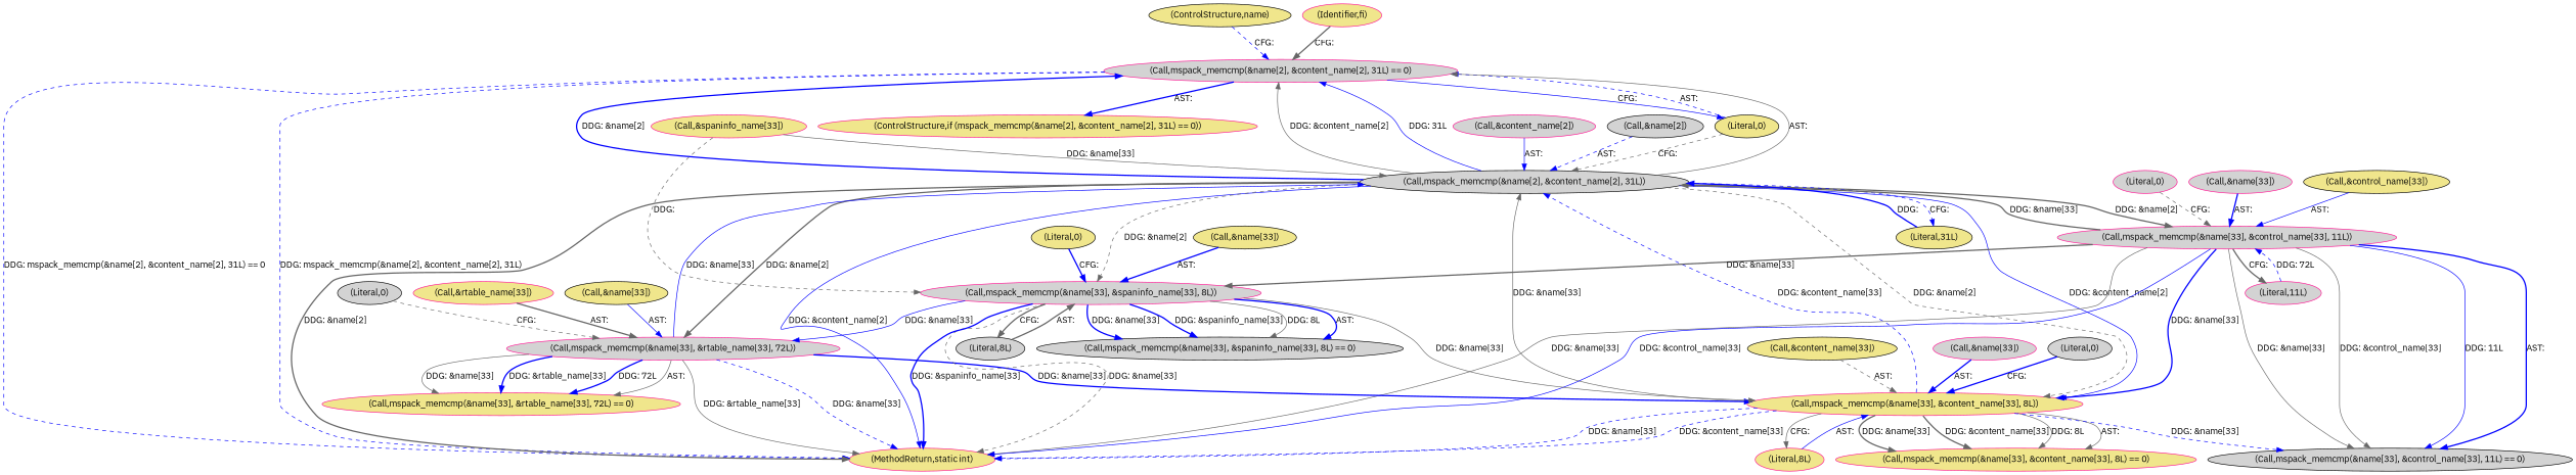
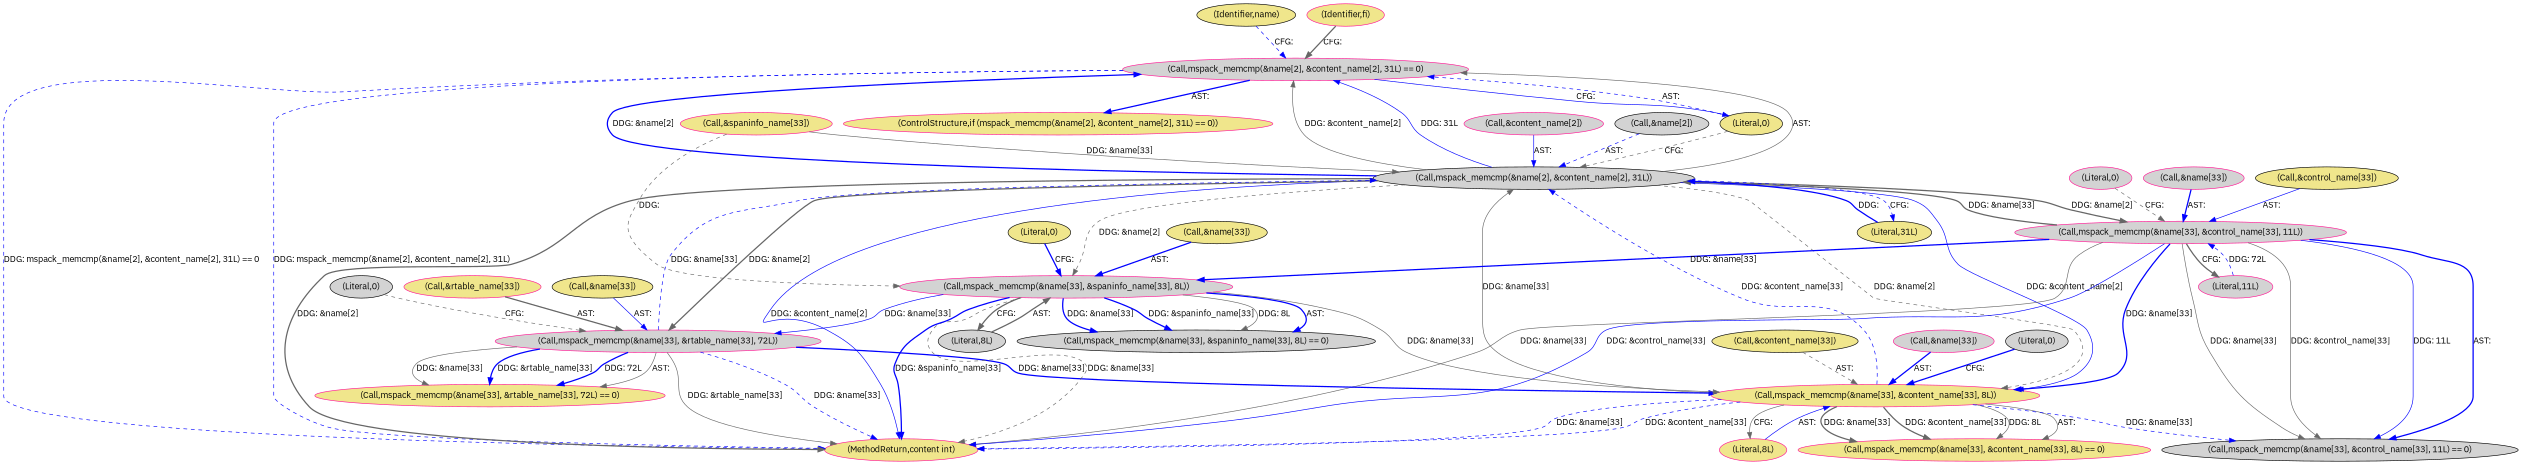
  digraph {
    fontname="IBM Plex Sans"
    node [color=deeppink fillcolor=khaki fontname="IBM Plex Sans" style=filled]
    edge [color=blue fontname="IBM Plex Sans" style=bold]
    n1 [fillcolor=lightgrey label="(Call,mspack_memcmp(&name[2], &content_name[2], 31L) == 0)"]
    n2 [color=black label="(Literal,0)"]
    n3 [label="(ControlStructure,if (mspack_memcmp(&name[2], &content_name[2], 31L) == 0))"]
-   n4 [label="(MethodReturn,static int)"]
+   n4 [label="(MethodReturn,content int)"]
    n5 [color=black fillcolor=lightgrey label="(Call,mspack_memcmp(&name[2], &content_name[2], 31L))"]
    n6 [label="(Call,mspack_memcmp(&name[33], &content_name[33], 8L))"]
    n7 [fillcolor=lightgrey label="(Call,mspack_memcmp(&name[33], &control_name[33], 11L))"]
    n8 [fillcolor=lightgrey label="(Call,mspack_memcmp(&name[33], &rtable_name[33], 72L))"]
    n9 [fillcolor=lightgrey label="(Call,mspack_memcmp(&name[33], &spaninfo_name[33], 8L))"]
    n10 [color=black label="(Literal,31L)"]
    n11 [label="(Literal,8L)"]
    n12 [label="(Call,mspack_memcmp(&name[33], &content_name[33], 8L) == 0)"]
    n13 [color=black fillcolor=lightgrey label="(Call,mspack_memcmp(&name[33], &control_name[33], 11L) == 0)"]
    n14 [fillcolor=lightgrey label="(Literal,11L)"]
    n15 [label="(Call,mspack_memcmp(&name[33], &rtable_name[33], 72L) == 0)"]
    n16 [color=black fillcolor=lightgrey label="(Call,mspack_memcmp(&name[33], &spaninfo_name[33], 8L) == 0)"]
    n17 [color=black fillcolor=lightgrey label="(Literal,8L)"]
    n18 [fillcolor=lightgrey label="(Call,&name[33])"]
    n19 [fillcolor=lightgrey label="(Call,&content_name[2])"]
    n20 [color=black fillcolor=lightgrey label="(Call,&name[2])"]
    n21 [label="(Call,&rtable_name[33])"]
    n22 [color=black label="(Call,&name[33])"]
    n23 [color=black label="(Literal,0)"]
    n24 [fillcolor=lightgrey label="(Call,&name[33])"]
    n25 [color=black label="(Call,&control_name[33])"]
-   n26 [color=black label="(ControlStructure,name)"]
+   n26 [color=black label="(Identifier,name)"]
    n27 [color=black fillcolor=lightgrey label="(Literal,0)"]
    n28 [label="(Identifier,fi)"]
    n29 [color=black label="(Call,&content_name[33])"]
    n30 [color=black label="(Call,&name[33])"]
    n31 [fillcolor=lightgrey label="(Literal,0)"]
    n32 [label="(Call,&spaninfo_name[33])"]
    n33 [color=black fillcolor=lightgrey label="(Literal,0)"]
    n1 -> n2 [label="CFG: " style=solid]
    n1 -> n3 [label="AST: "]
    n1 -> n4 [label="DDG: mspack_memcmp(&name[2], &content_name[2], 31L)" style=dashed]
    n1 -> n4 [label="DDG: mspack_memcmp(&name[2], &content_name[2], 31L) == 0" style=dashed]
    n2 -> n1 [label="AST: " style=dashed]
    n2 -> n5 [color=gray40 label="CFG: " style=dashed]
    n5 -> n1 [color=gray40 label="AST: " style=solid]
    n5 -> n1 [label="DDG: &name[2]"]
    n5 -> n1 [color=gray40 label="DDG: &content_name[2]" style=solid]
    n5 -> n1 [label="DDG: 31L" style=solid]
    n5 -> n4 [color=gray40 label="DDG: &name[2]"]
    n5 -> n4 [label="DDG: &content_name[2]" style=solid]
    n5 -> n6 [color=gray40 label="DDG: &name[2]" style=dashed]
    n5 -> n6 [label="DDG: &content_name[2]" style=solid]
    n5 -> n7 [color=gray40 label="DDG: &name[2]"]
    n5 -> n8 [color=gray40 label="DDG: &name[2]"]
    n5 -> n9 [color=gray40 label="DDG: &name[2]" style=dashed]
    n5 -> n10 [label="CFG: " style=dashed]
    n6 -> n4 [label="DDG: &name[33]" style=dashed]
    n6 -> n4 [label="DDG: &content_name[33]" style=dashed]
    n6 -> n5 [color=gray40 label="DDG: &name[33]" style=solid]
    n6 -> n5 [label="DDG: &content_name[33]" style=dashed]
    n6 -> n11 [color=gray40 label="CFG: " style=solid]
    n6 -> n12 [color=gray40 label="AST: " style=solid]
    n6 -> n12 [color=gray40 label="DDG: &name[33]"]
    n6 -> n12 [color=gray40 label="DDG: &content_name[33]"]
    n6 -> n12 [color=gray40 label="DDG: 8L" style=solid]
    n6 -> n13 [label="DDG: &name[33]" style=dashed]
    n7 -> n4 [color=gray40 label="DDG: &name[33]" style=solid]
    n7 -> n4 [label="DDG: &control_name[33]" style=solid]
    n7 -> n5 [color=gray40 label="DDG: &name[33]"]
    n7 -> n6 [label="DDG: &name[33]"]
-   n7 -> n9 [color=gray40 label="DDG: &name[33]"]
+   n7 -> n9 [label="DDG: &name[33]"]
    n7 -> n13 [label="AST: "]
    n7 -> n13 [color=gray40 label="DDG: &name[33]" style=solid]
    n7 -> n13 [color=gray40 label="DDG: &control_name[33]" style=solid]
    n7 -> n13 [label="DDG: 11L" style=solid]
    n7 -> n14 [color=gray40 label="CFG: "]
    n8 -> n4 [label="DDG: &name[33]" style=dashed]
    n8 -> n4 [color=gray40 label="DDG: &rtable_name[33]" style=solid]
-   n8 -> n5 [label="DDG: &name[33]" style=solid]
+   n8 -> n5 [label="DDG: &name[33]" style=dashed]
    n8 -> n6 [label="DDG: &name[33]"]
    n8 -> n15 [color=gray40 label="AST: " style=solid]
    n8 -> n15 [color=gray40 label="DDG: &name[33]" style=solid]
    n8 -> n15 [label="DDG: &rtable_name[33]"]
    n8 -> n15 [label="DDG: 72L"]
    n9 -> n4 [color=gray40 label="DDG: &name[33]" style=dashed]
    n9 -> n4 [label="DDG: &spaninfo_name[33]"]
    n9 -> n6 [color=gray40 label="DDG: &name[33]" style=solid]
    n9 -> n8 [label="DDG: &name[33]" style=solid]
    n9 -> n16 [label="AST: "]
    n9 -> n16 [label="DDG: &name[33]"]
    n9 -> n16 [label="DDG: &spaninfo_name[33]"]
    n9 -> n16 [color=gray40 label="DDG: 8L" style=solid]
    n9 -> n17 [color=gray40 label="CFG: "]
    n10 -> n5 [label="DDG: "]
    n11 -> n6 [label="AST: " style=solid]
    n14 -> n7 [label="DDG: 72L" style=dashed]
    n17 -> n9 [color=gray40 label="AST: "]
    n18 -> n6 [label="AST: "]
    n19 -> n5 [label="AST: " style=solid]
    n20 -> n5 [label="AST: " style=dashed]
    n21 -> n8 [color=gray40 label="AST: "]
    n22 -> n9 [label="AST: "]
    n23 -> n9 [label="CFG: "]
    n24 -> n7 [label="AST: "]
    n25 -> n7 [label="AST: " style=solid]
    n26 -> n1 [label="CFG: " style=dashed]
    n27 -> n6 [label="CFG: "]
    n28 -> n1 [color=gray40 label="CFG: "]
    n29 -> n6 [color=gray40 label="AST: " style=dashed]
    n30 -> n8 [label="AST: " style=solid]
    n31 -> n7 [color=gray40 label="CFG: " style=dashed]
    n32 -> n5 [color=gray40 label="DDG: &name[33]" style=solid]
    n32 -> n9 [color=gray40 label="DDG: " style=dashed]
    n33 -> n8 [color=gray40 label="CFG: " style=dashed]
  }
